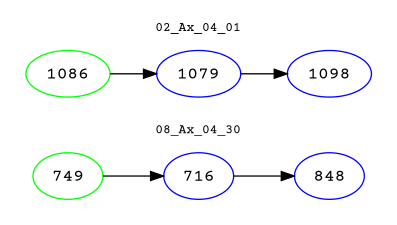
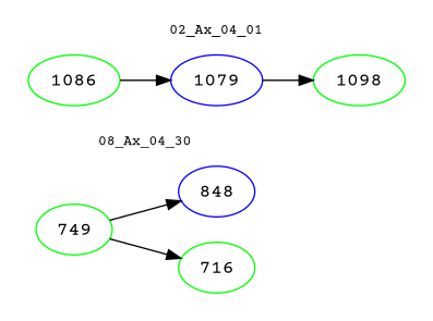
  digraph {
    fontname="Courier Prime"
    rankdir=LR
    node [color=blue fontname="Courier Prime"]
    edge [color=black fontname="Courier Prime"]
    n1 [color=green label=749]
-   n2 [label=716]
+   n2 [color=green label=716]
    n3 [label=848]
    n4 [color=green label=1086]
    n5 [label=1079]
-   n6 [label=1098]
+   n6 [color=green label=1098]
    subgraph cluster_1 {
      color=white
      fontsize=10
      label="08_Ax_04_30"
      n1
      n2
      n3
    }
    subgraph cluster_2 {
      color=white
      fontsize=10
      label="02_Ax_04_01"
      n4
      n5
      n6
    }
    n1 -> n2
-   n2 -> n3
+   n1 -> n3
    n4 -> n5
    n5 -> n6
  }
